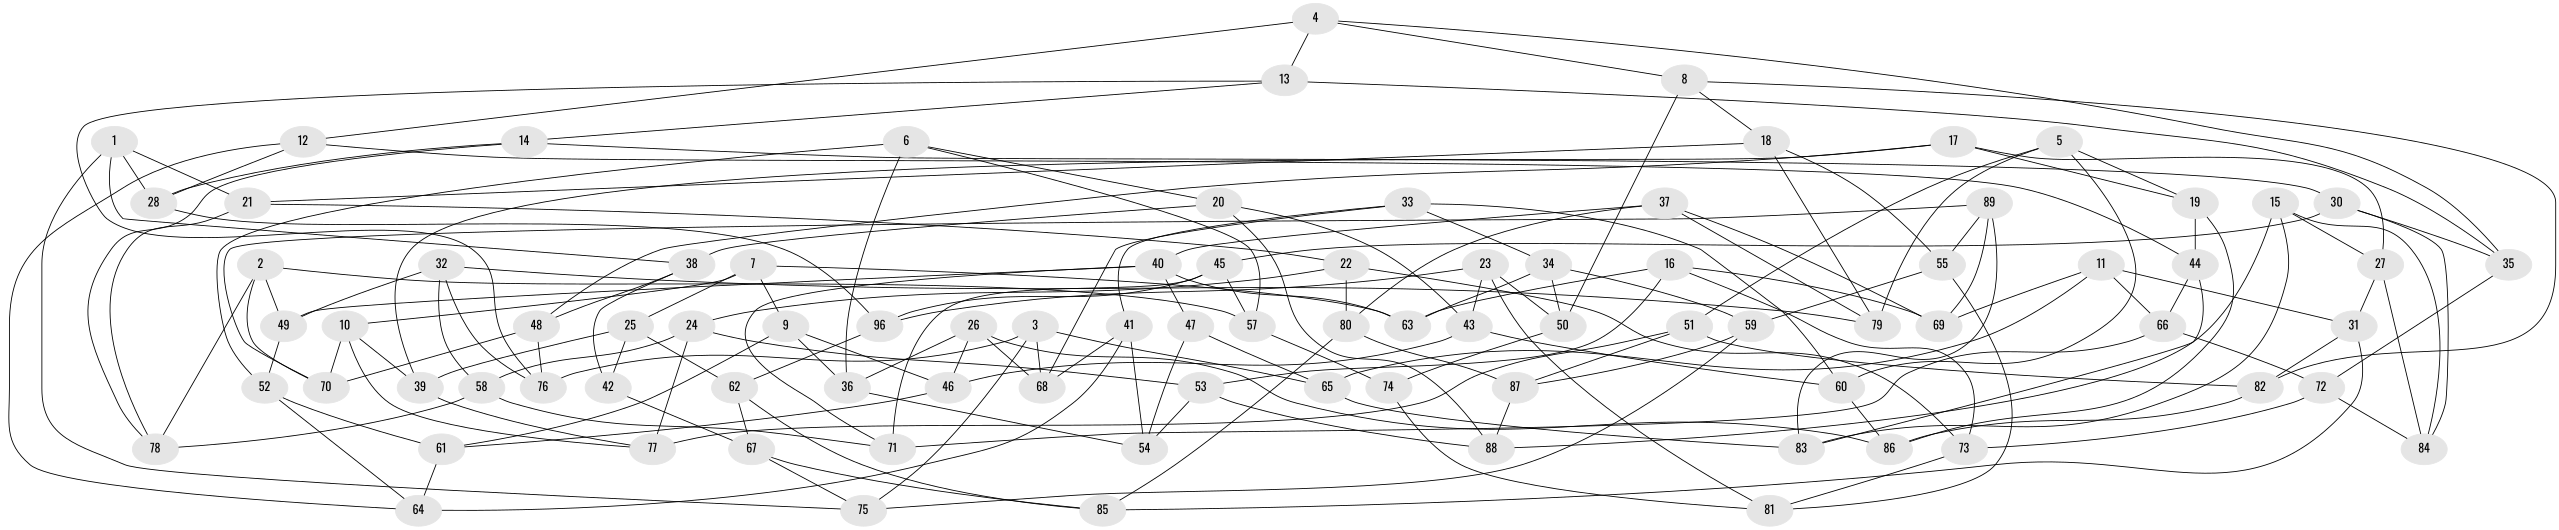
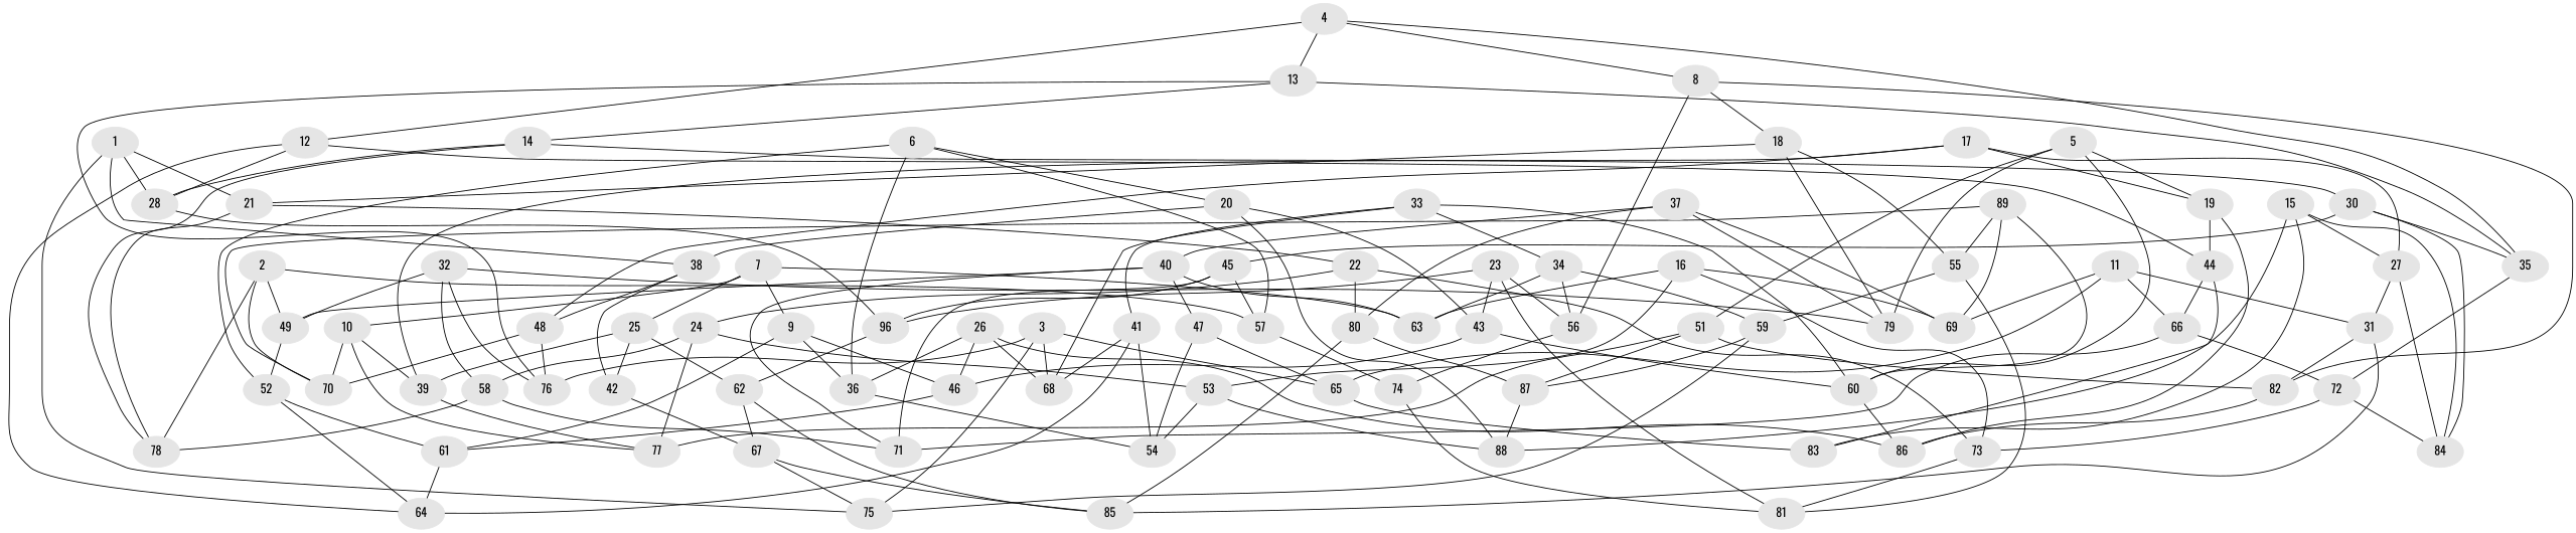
  graph {
    fontname=Oswald
    node [color=gray90 fontname=Oswald style=filled]
    edge [fontname=Oswald]
    1
    21
    28
    38
    75
    78
    22
    n8 [label=96]
    48
    42
    2
    49
    57
    70
    52
    74
    3
    65
    68
    76
    83
    4
    8
    12
    13
    35
    18
-   50
+   50 [label=56]
    82
    44
    64
    14
    72
    5
    19
    51
    60
    79
    86
    77
    87
    6
    20
    36
    88
    43
    54
    61
    7
    9
    10
    25
    63
    46
    39
    62
    55
    11
    31
    66
    69
    85
    71
    30
    84
    45
    15
    27
    16
    53
    73
    81
    17
    59
    24
    80
    58
    23
    67
    26
    n81 [label=89]
    32
    33
    34
    41
    37
    40
    47
    1 -- 21
    1 -- 28
    1 -- 38
    1 -- 75
    21 -- 78
    21 -- 22
    28 -- n8
    38 -- 48
    38 -- 42
    22 -- 73
    22 -- 24
    22 -- 80
    n8 -- 62
    48 -- 70
    48 -- 76
    42 -- 67
    2 -- 78
    2 -- 49
    2 -- 57
    2 -- 70
    49 -- 52
    57 -- 74
    52 -- 64
    52 -- 61
    74 -- 81
    3 -- 75
    3 -- 65
    3 -- 68
    3 -- 76
    65 -- 83
    4 -- 8
    4 -- 12
    4 -- 13
    4 -- 35
    8 -- 18
    8 -- 50
    8 -- 82
    12 -- 28
    12 -- 44
    12 -- 64
    13 -- 76
    13 -- 35
    13 -- 14
    35 -- 72
    18 -- 21
    18 -- 79
    18 -- 55
    50 -- 74
    82 -- 86
    44 -- 83
    44 -- 66
    14 -- 28
    14 -- 78
    14 -- 30
    72 -- 84
    72 -- 73
    5 -- 19
    5 -- 51
    5 -- 60
    5 -- 79
    19 -- 44
    19 -- 86
    51 -- 82
    51 -- 77
    51 -- 87
    60 -- 86
    87 -- 88
    6 -- 57
    6 -- 52
    6 -- 20
    6 -- 36
    20 -- 38
    20 -- 88
    20 -- 43
    36 -- 54
    43 -- 60
    43 -- 46
    61 -- 64
    7 -- 9
    7 -- 10
    7 -- 25
    7 -- 63
    9 -- 36
    9 -- 61
    9 -- 46
    10 -- 70
    10 -- 77
    10 -- 39
    25 -- 42
    25 -- 39
    25 -- 62
    46 -- 61
    39 -- 77
    62 -- 85
    62 -- 67
    55 -- 81
    55 -- 59
    11 -- 65
    11 -- 31
    11 -- 66
    11 -- 69
    31 -- 82
    31 -- 85
    66 -- 72
    66 -- 71
    30 -- 35
    30 -- 84
    30 -- 45
    45 -- n8
    45 -- 57
    45 -- 71
    15 -- 83
    15 -- 88
    15 -- 84
    15 -- 27
    27 -- 31
    27 -- 84
    16 -- 63
    16 -- 69
    16 -- 53
    16 -- 73
    53 -- 88
    53 -- 54
    73 -- 81
    17 -- 48
    17 -- 19
    17 -- 39
    17 -- 27
    59 -- 75
    59 -- 87
    24 -- 77
    24 -- 53
    24 -- 58
    80 -- 87
    80 -- 85
    58 -- 78
    58 -- 71
    23 -- n8
    23 -- 50
    23 -- 43
    23 -- 81
    67 -- 75
    67 -- 85
    26 -- 68
    26 -- 86
    26 -- 36
    26 -- 46
    n81 -- 70
-   n81 -- 83
+   n81 -- 60
    n81 -- 55
    n81 -- 69
    32 -- 49
    32 -- 76
    32 -- 79
    32 -- 58
    33 -- 68
    33 -- 60
    33 -- 34
    33 -- 41
    34 -- 50
    34 -- 63
    34 -- 59
    41 -- 68
    41 -- 64
    41 -- 54
    37 -- 79
    37 -- 69
    37 -- 80
    37 -- 40
    40 -- 49
    40 -- 63
    40 -- 71
    40 -- 47
    47 -- 65
    47 -- 54
  }
